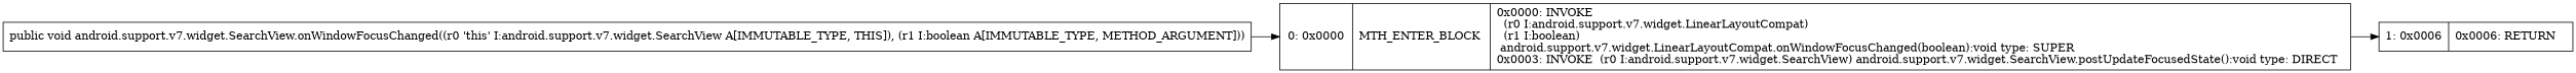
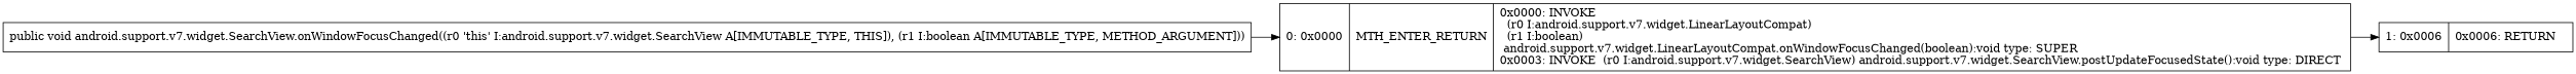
  digraph {
    rankdir=LR
    node [shape=record]
-   n1 [label="{0\:\ 0x0000|MTH_ENTER_BLOCK\l|0x0000: INVOKE  \l  (r0 I:android.support.v7.widget.LinearLayoutCompat)\l  (r1 I:boolean)\l android.support.v7.widget.LinearLayoutCompat.onWindowFocusChanged(boolean):void type: SUPER \l0x0003: INVOKE  (r0 I:android.support.v7.widget.SearchView) android.support.v7.widget.SearchView.postUpdateFocusedState():void type: DIRECT \l}"]
+   n1 [label="{0\:\ 0x0000|MTH_ENTER_RETURN\l|0x0000: INVOKE  \l  (r0 I:android.support.v7.widget.LinearLayoutCompat)\l  (r1 I:boolean)\l android.support.v7.widget.LinearLayoutCompat.onWindowFocusChanged(boolean):void type: SUPER \l0x0003: INVOKE  (r0 I:android.support.v7.widget.SearchView) android.support.v7.widget.SearchView.postUpdateFocusedState():void type: DIRECT \l}"]
    n2 [label="{1\:\ 0x0006|0x0006: RETURN   \l}"]
    n3 [label="{public void android.support.v7.widget.SearchView.onWindowFocusChanged((r0 'this' I:android.support.v7.widget.SearchView A[IMMUTABLE_TYPE, THIS]), (r1 I:boolean A[IMMUTABLE_TYPE, METHOD_ARGUMENT])) }"]
    n1 -> n2
    n3 -> n1
  }
